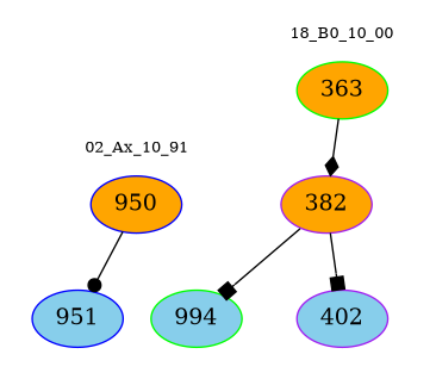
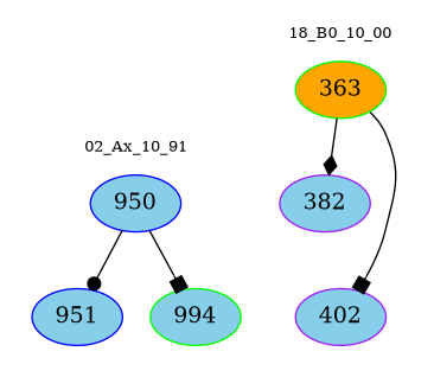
  digraph {
    node [color=blue fillcolor=skyblue style=filled]
    edge [arrowhead=box color=black]
-   n1 [fillcolor=orange label=950]
+   n1 [label=950]
    n2 [label=951]
    n3 [color=green label=994]
-   n4 [color=purple fillcolor=orange label=382]
+   n4 [color=purple label=382]
    n5 [color=green fillcolor=orange label=363]
    n6 [color=purple label=402]
    subgraph cluster_1 {
      color=white
      fontsize=10
      label="02_Ax_10_91"
      n1
      n2
      n3
    }
    subgraph cluster_2 {
      color=white
      fontsize=10
      label="18_B0_10_00"
      n4
      n5
      n6
    }
    n1 -> n2 [arrowhead=dot]
-   n4 -> n3
-   n4 -> n6
+   n1 -> n3
+   n5 -> n6
    n5 -> n4 [arrowhead=diamond]
  }
